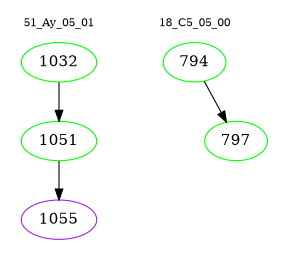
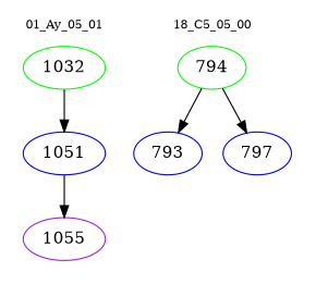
  digraph {
    node [color=blue]
    edge [color=black]
    n1 [color=green label=1032]
-   n2 [color=green label=1051]
+   n2 [label=1051]
    n3 [color=purple label=1055]
    n4 [color=green label=794]
-   n6 [color=green label=797]
+   n5 [label=793]
+   n6 [label=797]
    subgraph cluster_1 {
      color=white
      fontsize=10
-     label="51_Ay_05_01"
+     label="01_Ay_05_01"
      n1
      n2
      n3
    }
    subgraph cluster_2 {
      color=white
      fontsize=10
      label="18_C5_05_00"
      n4
+     n5
      n6
    }
    n1 -> n2
    n2 -> n3
+   n4 -> n5
    n4 -> n6
  }
